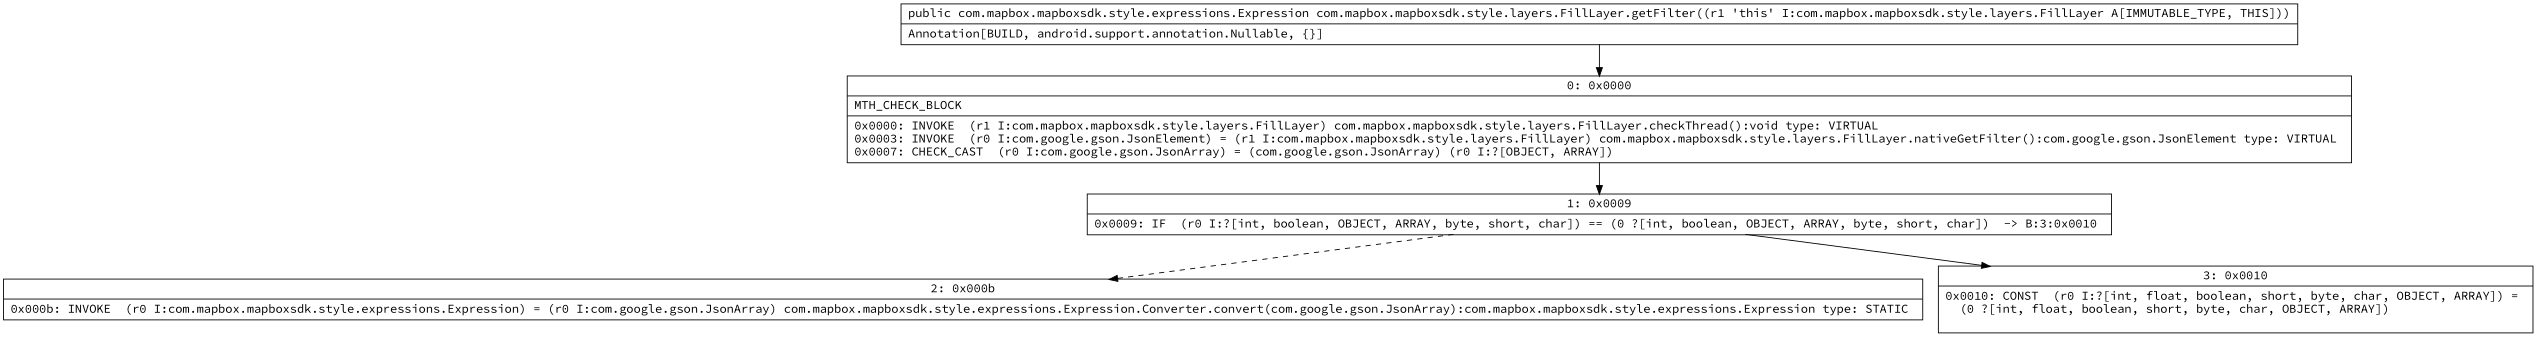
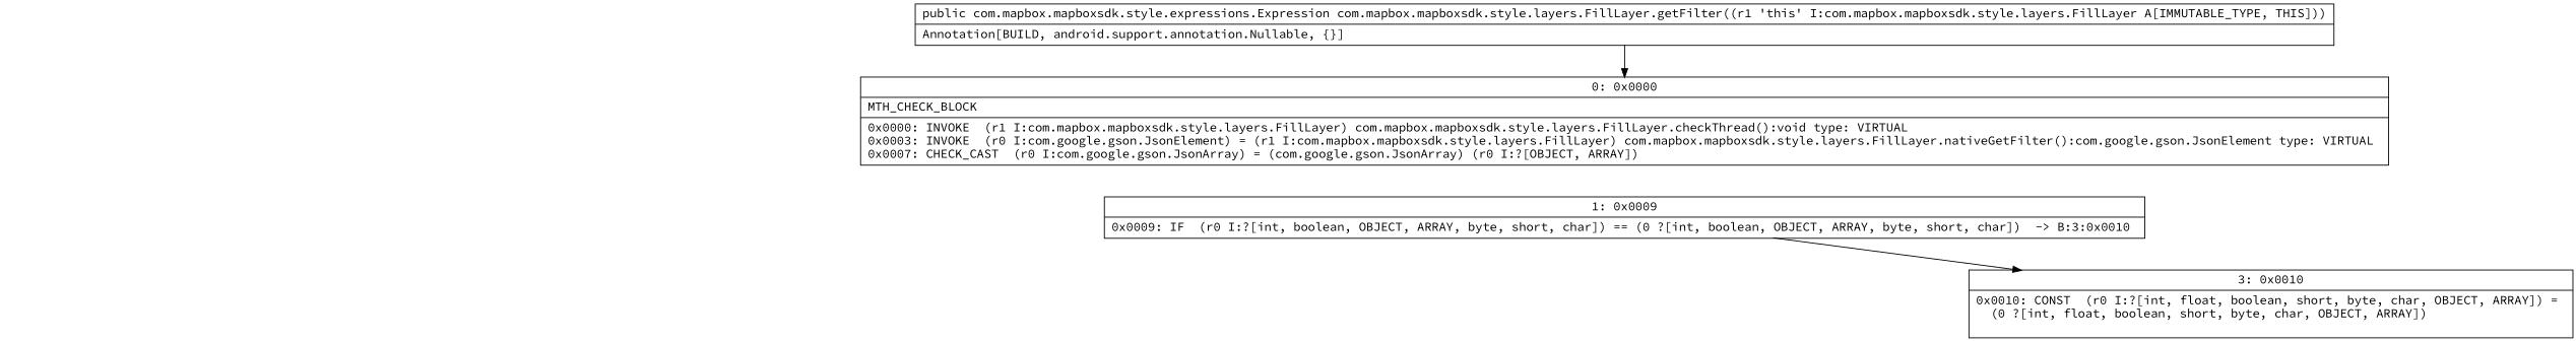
  digraph {
    fontname="Source Code Pro"
    node [fontname="Source Code Pro" shape=record]
    edge [fontname="Source Code Pro"]
    n1 [label="{0\:\ 0x0000|MTH_CHECK_BLOCK\l|0x0000: INVOKE  (r1 I:com.mapbox.mapboxsdk.style.layers.FillLayer) com.mapbox.mapboxsdk.style.layers.FillLayer.checkThread():void type: VIRTUAL \l0x0003: INVOKE  (r0 I:com.google.gson.JsonElement) = (r1 I:com.mapbox.mapboxsdk.style.layers.FillLayer) com.mapbox.mapboxsdk.style.layers.FillLayer.nativeGetFilter():com.google.gson.JsonElement type: VIRTUAL \l0x0007: CHECK_CAST  (r0 I:com.google.gson.JsonArray) = (com.google.gson.JsonArray) (r0 I:?[OBJECT, ARRAY]) \l}"]
    n2 [label="{1\:\ 0x0009|0x0009: IF  (r0 I:?[int, boolean, OBJECT, ARRAY, byte, short, char]) == (0 ?[int, boolean, OBJECT, ARRAY, byte, short, char])  \-\> B:3:0x0010 \l}"]
-   n3 [label="{2\:\ 0x000b|0x000b: INVOKE  (r0 I:com.mapbox.mapboxsdk.style.expressions.Expression) = (r0 I:com.google.gson.JsonArray) com.mapbox.mapboxsdk.style.expressions.Expression.Converter.convert(com.google.gson.JsonArray):com.mapbox.mapboxsdk.style.expressions.Expression type: STATIC \l}"]
    n4 [label="{3\:\ 0x0010|0x0010: CONST  (r0 I:?[int, float, boolean, short, byte, char, OBJECT, ARRAY]) = \l  (0 ?[int, float, boolean, short, byte, char, OBJECT, ARRAY])\l \l}"]
    n5 [label="{public com.mapbox.mapboxsdk.style.expressions.Expression com.mapbox.mapboxsdk.style.layers.FillLayer.getFilter((r1 'this' I:com.mapbox.mapboxsdk.style.layers.FillLayer A[IMMUTABLE_TYPE, THIS]))  | Annotation[BUILD, android.support.annotation.Nullable, \{\}]\l}"]
-   n1 -> n2
-   n2 -> n3 [style=dashed]
    n2 -> n4
    n5 -> n1
  }
